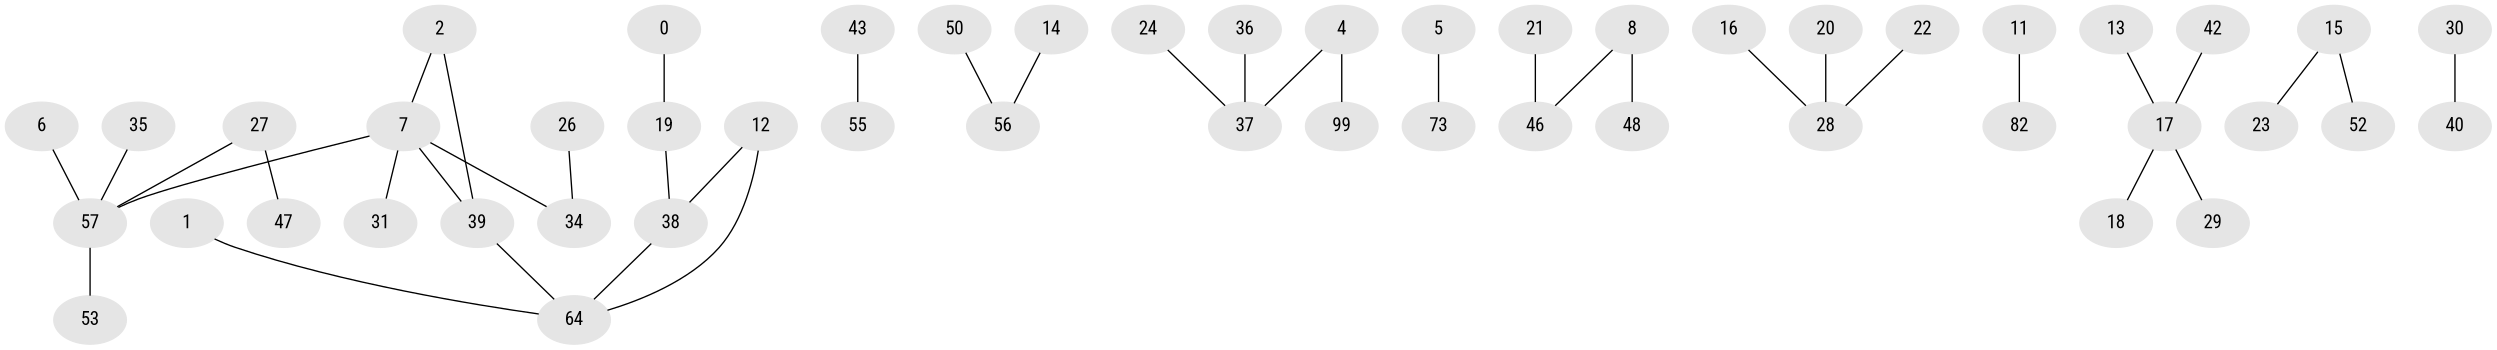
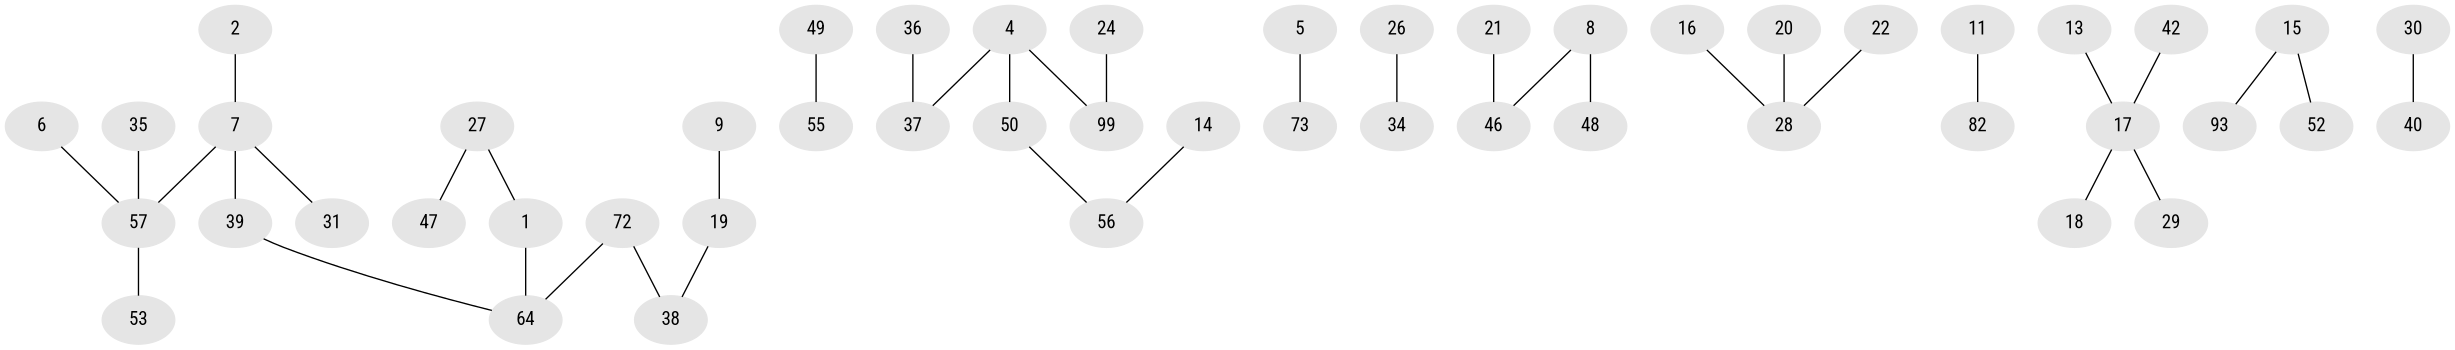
  graph {
    fontname="Roboto Condensed"
    node [color=gray90 fontname="Roboto Condensed" style=filled]
    edge [fontname="Roboto Condensed" weight=1.0]
    n1 [label=64]
    1
    2
    39
    7
-   43
+   43 [label=49]
    55
    n8 [label=56]
    4
    37
    n11 [label=99]
    50
    n13 [label=73]
    5
    n15 [label=57]
    31
    34
    6
    53
    8
    46
    48
    38
-   9 [label=0]
+   9
    19
    16
    28
    n28 [label=82]
    11
-   12
+   12 [label=72]
    13
    17
    18
    29
    14
    15
-   23
+   23 [label=93]
    52
    20
    21
    22
    24
    26
    27
    47
    30
    40
    35
    36
    42
    1 -- n1
-   2 -- 39
    2 -- 7
    39 -- n1
    7 -- 39
    7 -- n15
    7 -- 31
-   7 -- 34
    43 -- 55
    4 -- 37
    4 -- n11
+   4 -- 50
    50 -- n8
    5 -- n13
    n15 -- 53
    6 -- n15
    8 -- 46
    8 -- 48
-   38 -- n1
    9 -- 19
    19 -- 38
    16 -- 28
    11 -- n28
    12 -- n1
    12 -- 38
    13 -- 17
    17 -- 18
    17 -- 29
    14 -- n8
    15 -- 23
    15 -- 52
    20 -- 28
    21 -- 46
    22 -- 28
-   24 -- 37
+   24 -- n11
    26 -- 34
-   27 -- n15
+   27 -- 1
    27 -- 47
    30 -- 40
    35 -- n15
    36 -- 37
    42 -- 17
  }
